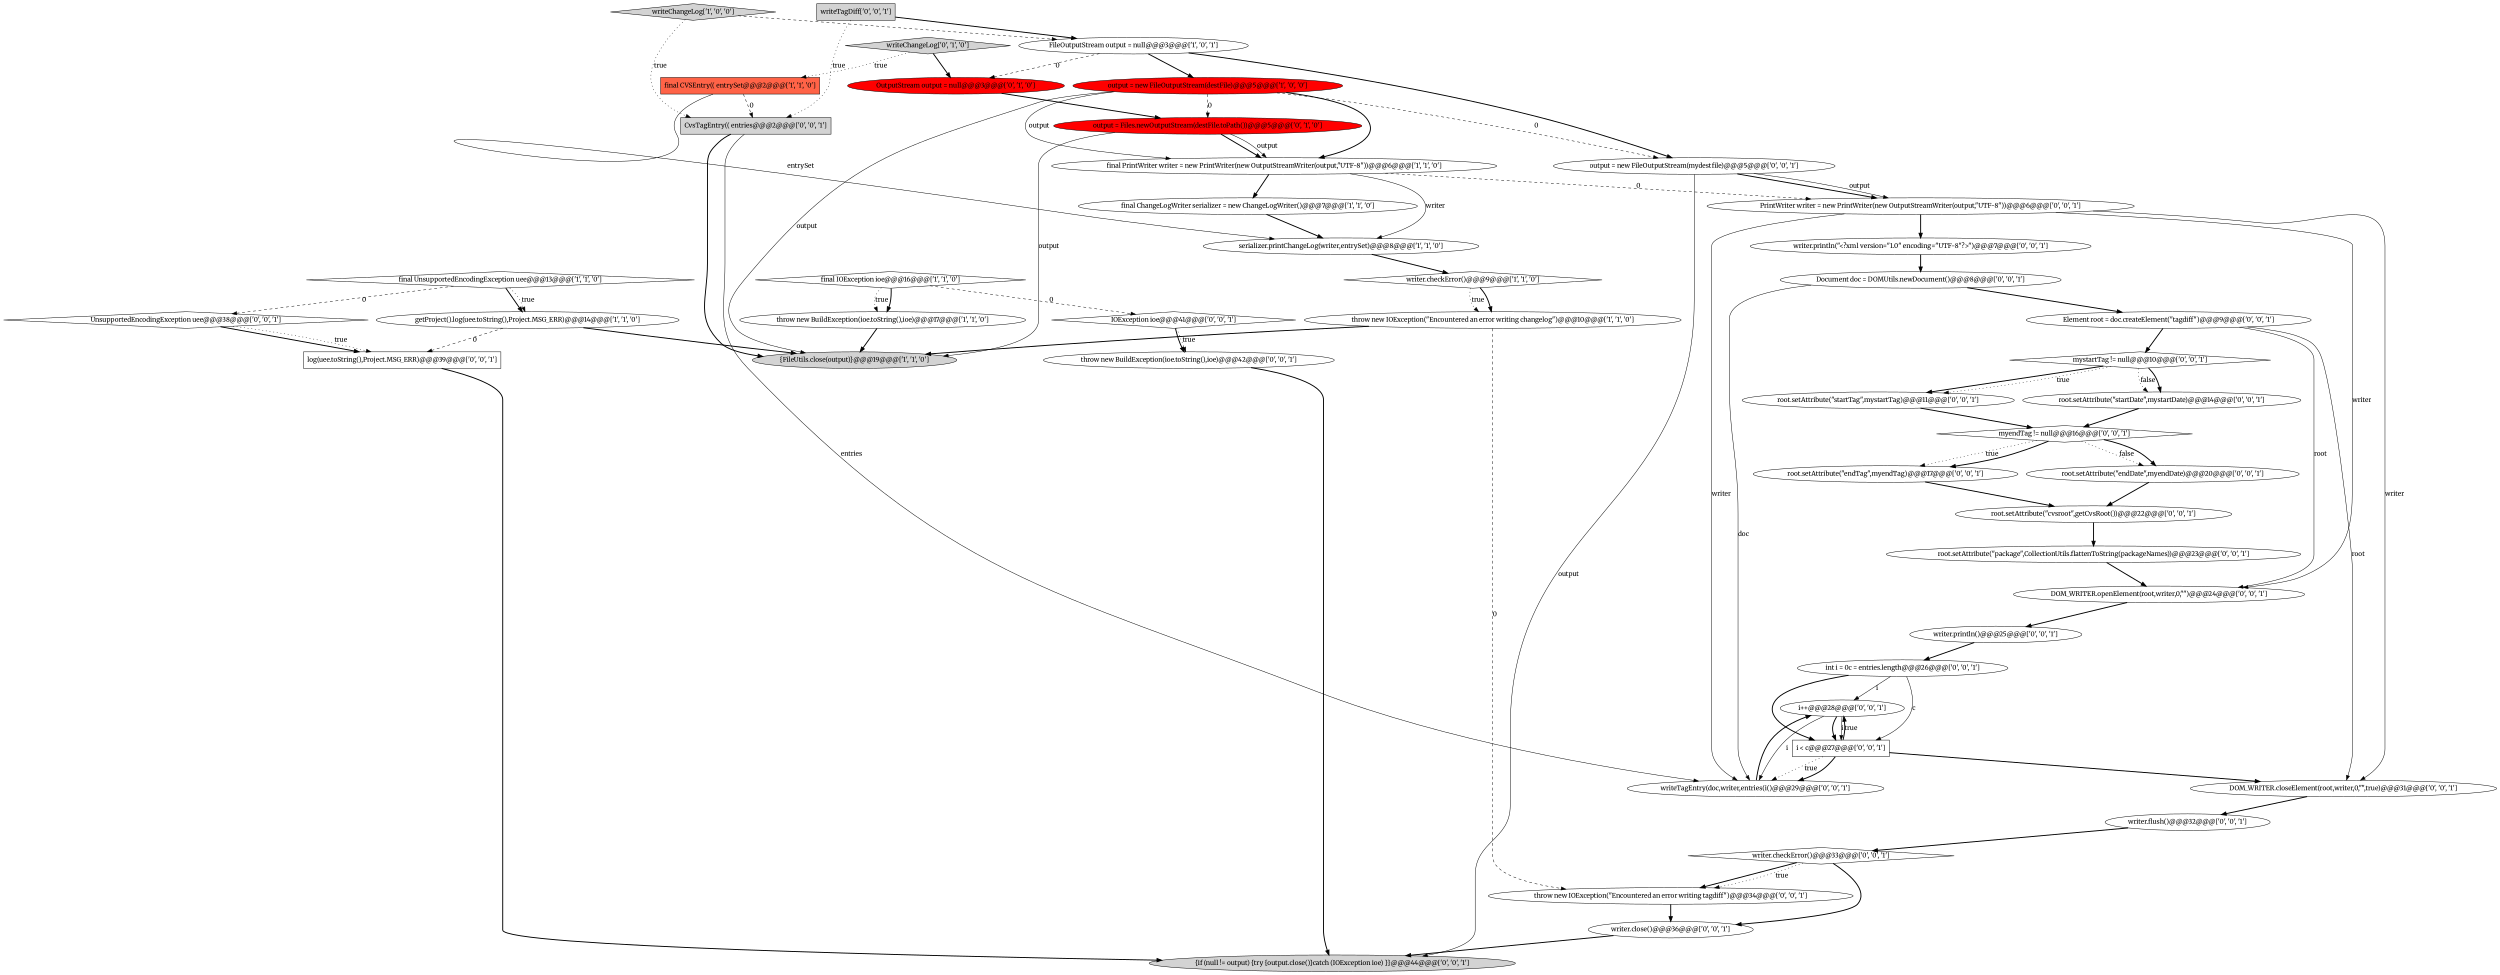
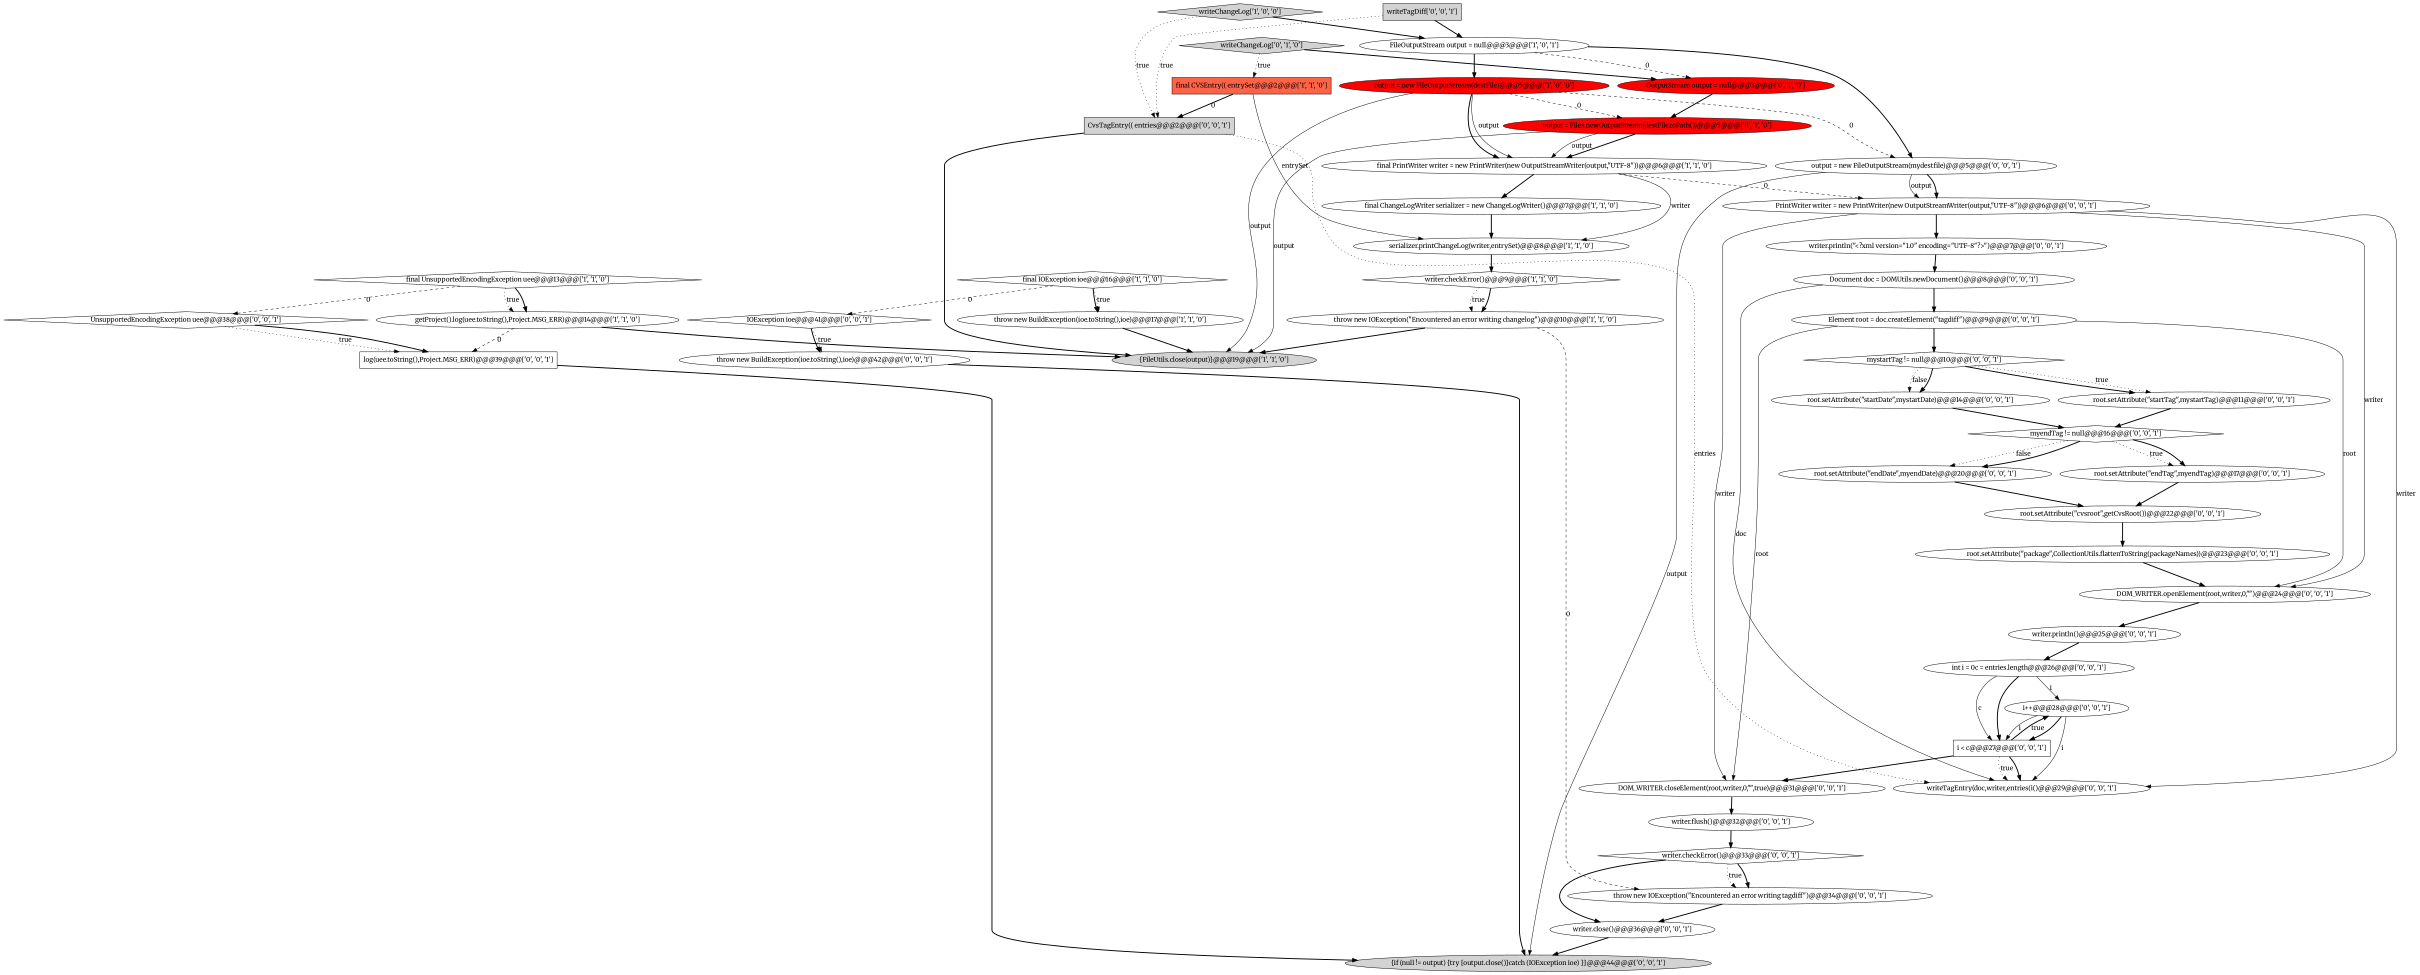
  digraph {
    fontname=Merriweather
    node [fillcolor=white fontname=Merriweather shape=ellipse style=filled]
    edge [fontname=Merriweather style=bold]
    n1 [label="writer.println()@@@25@@@['0', '0', '1']"]
    n2 [label="int i = 0c = entries.length@@@26@@@['0', '0', '1']"]
    n3 [label="i++@@@28@@@['0', '0', '1']"]
    n4 [label="i < c@@@27@@@['0', '0', '1']" shape=box]
    n5 [label="Document doc = DOMUtils.newDocument()@@@8@@@['0', '0', '1']"]
    n6 [label="Element root = doc.createElement(\"tagdiff\")@@@9@@@['0', '0', '1']"]
    n7 [label="writeTagEntry(doc,writer,entries(i()@@@29@@@['0', '0', '1']"]
    n8 [label="DOM_WRITER.openElement(root,writer,0,\"\")@@@24@@@['0', '0', '1']"]
    n9 [label="DOM_WRITER.closeElement(root,writer,0,\"\",true)@@@31@@@['0', '0', '1']"]
    n10 [label="mystartTag != null@@@10@@@['0', '0', '1']" shape=diamond]
    n11 [label="getProject().log(uee.toString(),Project.MSG_ERR)@@@14@@@['1', '1', '0']"]
    n12 [label="log(uee.toString(),Project.MSG_ERR)@@@39@@@['0', '0', '1']" shape=box]
    n13 [fillcolor=lightgray label="{FileUtils.close(output)}@@@19@@@['1', '1', '0']"]
    n14 [fillcolor=lightgray label="{if (null != output) {try {output.close()}catch (IOException ioe) }}@@@44@@@['0', '0', '1']"]
    n15 [label="root.setAttribute(\"cvsroot\",getCvsRoot())@@@22@@@['0', '0', '1']"]
    n16 [label="root.setAttribute(\"package\",CollectionUtils.flattenToString(packageNames))@@@23@@@['0', '0', '1']"]
    n17 [label="throw new IOException(\"Encountered an error writing changelog\")@@@10@@@['1', '1', '0']"]
    n18 [label="throw new IOException(\"Encountered an error writing tagdiff\")@@@34@@@['0', '0', '1']"]
    n19 [label="writer.close()@@@36@@@['0', '0', '1']"]
    n20 [label="root.setAttribute(\"endTag\",myendTag)@@@17@@@['0', '0', '1']"]
    n21 [fillcolor=red label="OutputStream output = null@@@3@@@['0', '1', '0']"]
    n22 [fillcolor=red label="output = Files.newOutputStream(destFile.toPath())@@@5@@@['0', '1', '0']"]
    n23 [label="final PrintWriter writer = new PrintWriter(new OutputStreamWriter(output,\"UTF-8\"))@@@6@@@['1', '1', '0']"]
    n24 [label="PrintWriter writer = new PrintWriter(new OutputStreamWriter(output,\"UTF-8\"))@@@6@@@['0', '0', '1']"]
    n25 [label="writer.println(\"<?xml version=\"1.0\" encoding=\"UTF-8\"?>\")@@@7@@@['0', '0', '1']"]
    n26 [label="writer.flush()@@@32@@@['0', '0', '1']"]
    n27 [label="writer.checkError()@@@33@@@['0', '0', '1']" shape=diamond]
    n28 [label="FileOutputStream output = null@@@3@@@['1', '0', '1']"]
    n29 [fillcolor=red label="output = new FileOutputStream(destFile)@@@5@@@['1', '0', '0']"]
    n30 [label="output = new FileOutputStream(mydestfile)@@@5@@@['0', '0', '1']"]
    n31 [fillcolor=lightgray label="writeChangeLog['1', '0', '0']" shape=diamond]
    n32 [fillcolor=lightgray label="CvsTagEntry(( entries@@@2@@@['0', '0', '1']" shape=box]
    n33 [fillcolor=tomato label="final CVSEntry(( entrySet@@@2@@@['1', '1', '0']" shape=box]
    n34 [label="serializer.printChangeLog(writer,entrySet)@@@8@@@['1', '1', '0']"]
    n35 [label="writer.checkError()@@@9@@@['1', '1', '0']" shape=diamond]
    n36 [label="final ChangeLogWriter serializer = new ChangeLogWriter()@@@7@@@['1', '1', '0']"]
    n37 [label="UnsupportedEncodingException uee@@@38@@@['0', '0', '1']" shape=diamond]
    n38 [fillcolor=lightgray label="writeChangeLog['0', '1', '0']" shape=diamond]
    n39 [fillcolor=lightgray label="writeTagDiff['0', '0', '1']" shape=box]
    n40 [label="throw new BuildException(ioe.toString(),ioe)@@@42@@@['0', '0', '1']"]
    n41 [label="final UnsupportedEncodingException uee@@@13@@@['1', '1', '0']" shape=diamond]
    n42 [label="root.setAttribute(\"endDate\",myendDate)@@@20@@@['0', '0', '1']"]
    n43 [label="myendTag != null@@@16@@@['0', '0', '1']" shape=diamond]
    n44 [label="root.setAttribute(\"startTag\",mystartTag)@@@11@@@['0', '0', '1']"]
    n45 [label="root.setAttribute(\"startDate\",mystartDate)@@@14@@@['0', '0', '1']"]
    n46 [label="throw new BuildException(ioe.toString(),ioe)@@@17@@@['1', '1', '0']"]
    n47 [label="final IOException ioe@@@16@@@['1', '1', '0']" shape=diamond]
    n48 [label="IOException ioe@@@41@@@['0', '0', '1']" shape=diamond]
    n1 -> n2
    n2 -> n3 [label=i style=solid]
    n2 -> n4 [label=c style=solid]
    n2 -> n4
    n3 -> n4
    n3 -> n4 [label=i style=solid]
    n3 -> n7 [label=i style=solid]
    n4 -> n3 [label=true]
    n4 -> n7
    n4 -> n7 [label=true style=dotted]
    n4 -> n9
    n5 -> n6
    n5 -> n7 [label=doc style=solid]
    n6 -> n8 [label=root style=solid]
    n6 -> n9 [label=root style=solid]
    n6 -> n10
-   n7 -> n3
    n8 -> n1
    n9 -> n26
    n10 -> n44
    n10 -> n44 [label=true style=dotted]
    n10 -> n45 [label=false style=dotted]
    n10 -> n45
    n11 -> n12 [label=0 style=dashed]
    n11 -> n13
    n12 -> n14
    n15 -> n16
    n16 -> n8
    n17 -> n13
    n17 -> n18 [label=0 style=dashed]
    n18 -> n19
    n19 -> n14
    n20 -> n15
    n21 -> n22
    n22 -> n13 [label=output style=solid]
    n22 -> n23
    n22 -> n23 [label=output style=solid]
    n23 -> n24 [label=0 style=dashed]
    n23 -> n34 [label=writer style=solid]
    n23 -> n36
    n24 -> n7 [label=writer style=solid]
    n24 -> n8 [label=writer style=solid]
    n24 -> n9 [label=writer style=solid]
    n24 -> n25
    n25 -> n5
    n26 -> n27
    n27 -> n18
    n27 -> n18 [label=true style=dotted]
    n27 -> n19
    n28 -> n21 [label=0 style=dashed]
    n28 -> n29
    n28 -> n30
    n29 -> n13 [label=output style=solid]
    n29 -> n22 [label=0 style=dashed]
    n29 -> n23 [label=output style=solid]
    n29 -> n23
    n29 -> n30 [label=0 style=dashed]
    n30 -> n14 [label=output style=solid]
    n30 -> n24
    n30 -> n24 [label=output style=solid]
-   n31 -> n28 [style=dashed]
+   n31 -> n28
    n31 -> n32 [label=true style=dotted]
-   n32 -> n7 [label=entries style=solid]
+   n32 -> n7 [label=entries style=dotted]
    n32 -> n13
-   n33 -> n32 [label=0 style=dashed]
+   n33 -> n32 [label=0]
    n33 -> n34 [label=entrySet style=solid]
    n34 -> n35
    n35 -> n17
    n35 -> n17 [label=true style=dotted]
    n36 -> n34
    n37 -> n12
    n37 -> n12 [label=true style=dotted]
    n38 -> n21
    n38 -> n33 [label=true style=dotted]
    n39 -> n28
    n39 -> n32 [label=true style=dotted]
    n40 -> n14
    n41 -> n11
    n41 -> n11 [label=true style=dotted]
    n41 -> n37 [label=0 style=dashed]
    n42 -> n15
    n43 -> n20 [label=true style=dotted]
    n43 -> n20
    n43 -> n42 [label=false style=dotted]
    n43 -> n42
    n44 -> n43
    n45 -> n43
    n46 -> n13
    n47 -> n46
    n47 -> n46 [label=true style=dotted]
    n47 -> n48 [label=0 style=dashed]
    n48 -> n40
    n48 -> n40 [label=true style=dotted]
  }
